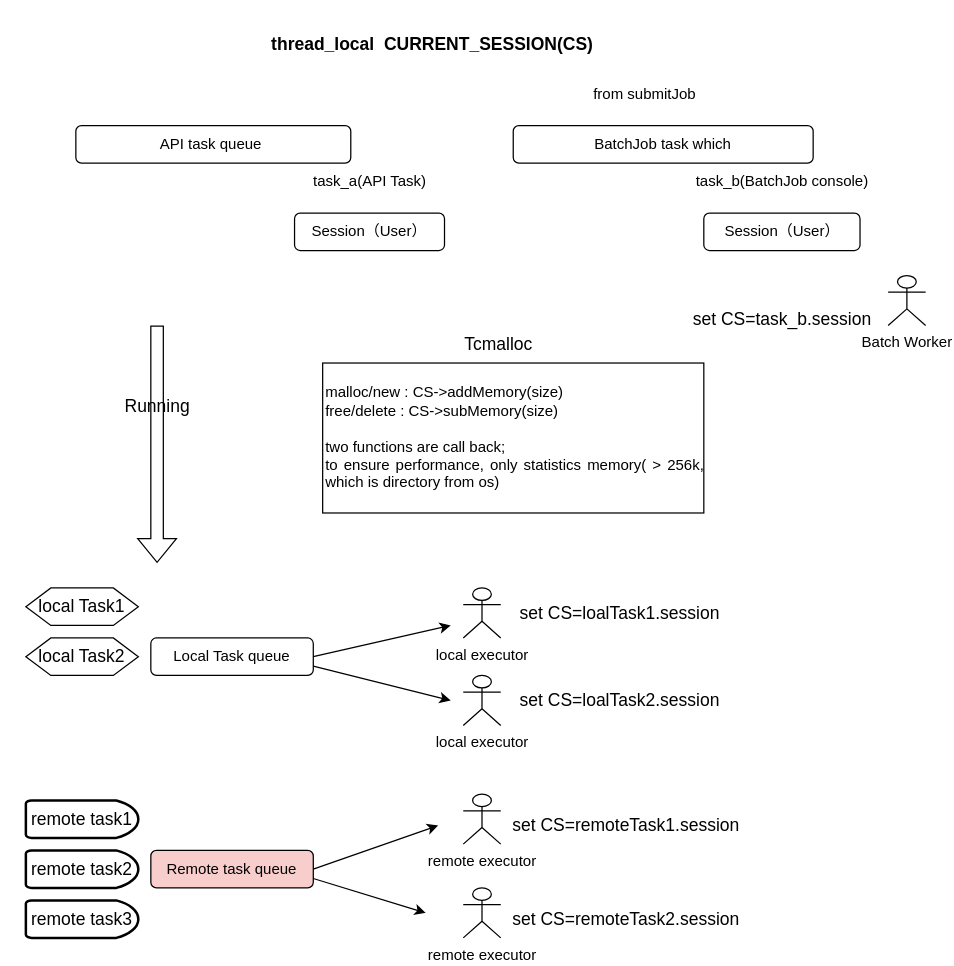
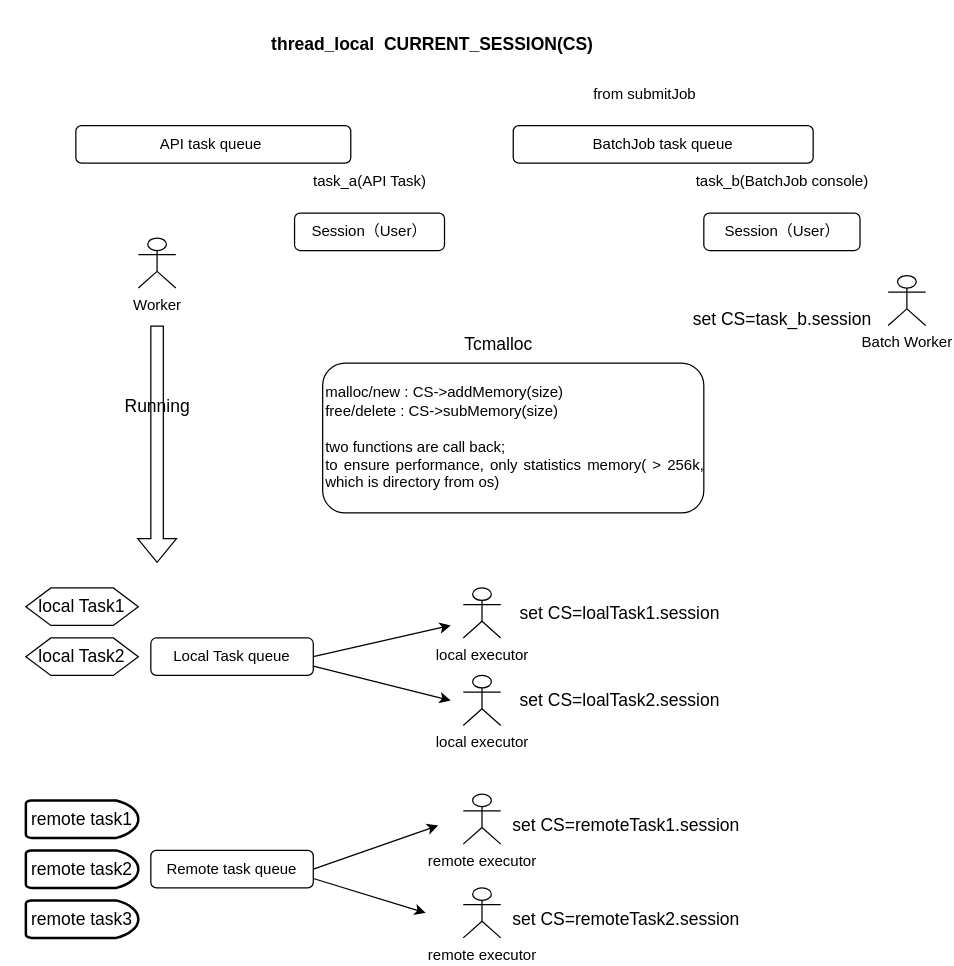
  <mxCell id="0" />
  <mxCell id="1" parent="0" />
  <mxCell id="2" value="Local Task queue" style="rounded=1;whiteSpace=wrap;html=1;" vertex="1" parent="1"><mxGeometry x="120" y="510" width="130" height="30" as="geometry" /></mxCell>
- <mxCell id="3" value="BatchJob task which" style="rounded=1;whiteSpace=wrap;html=1;" vertex="1" parent="1"><mxGeometry x="410" y="100" width="240" height="30" as="geometry" /></mxCell>
+ <mxCell id="3" value="BatchJob task queue" style="rounded=1;whiteSpace=wrap;html=1;" vertex="1" parent="1"><mxGeometry x="410" y="100" width="240" height="30" as="geometry" /></mxCell>
+ <mxCell id="4" value="Worker" style="shape=umlActor;verticalLabelPosition=bottom;verticalAlign=top;html=1;outlineConnect=0;" vertex="1" parent="1"><mxGeometry x="110" y="190" width="30" height="40" as="geometry" /></mxCell>
  <mxCell id="5" value="Batch Worker" style="shape=umlActor;verticalLabelPosition=bottom;verticalAlign=top;html=1;outlineConnect=0;" vertex="1" parent="1"><mxGeometry x="710" y="220" width="30" height="40" as="geometry" /></mxCell>
  <mxCell id="6" value="from submitJob" style="text;html=1;align=center;verticalAlign=middle;resizable=0;points=[];autosize=1;strokeColor=none;fillColor=none;" vertex="1" parent="1"><mxGeometry x="460" y="60" width="110" height="30" as="geometry" /></mxCell>
  <mxCell id="7" value="Session（User）" style="rounded=1;whiteSpace=wrap;html=1;" vertex="1" parent="1"><mxGeometry x="235" y="170" width="120" height="30" as="geometry" /></mxCell>
  <mxCell id="8" value="task_a(API Task)" style="text;html=1;align=center;verticalAlign=middle;resizable=0;points=[];autosize=1;strokeColor=none;fillColor=none;" vertex="1" parent="1"><mxGeometry x="230" y="130" width="130" height="30" as="geometry" /></mxCell>
  <mxCell id="9" value="Session（User）" style="rounded=1;whiteSpace=wrap;html=1;" vertex="1" parent="1"><mxGeometry x="562.5" y="170" width="125" height="30" as="geometry" /></mxCell>
  <mxCell id="10" value="task_b(BatchJob console)" style="text;html=1;align=center;verticalAlign=middle;resizable=0;points=[];autosize=1;strokeColor=none;fillColor=none;" vertex="1" parent="1"><mxGeometry x="545" y="130" width="160" height="30" as="geometry" /></mxCell>
  <mxCell id="11" value="&lt;b&gt;&lt;font style=&quot;font-size: 14px;&quot;&gt;thread_local&amp;nbsp; CURRENT_SESSION(CS)&lt;/font&gt;&lt;/b&gt;" style="text;html=1;align=center;verticalAlign=middle;resizable=0;points=[];autosize=1;strokeColor=none;fillColor=none;" vertex="1" parent="1"><mxGeometry x="205" y="20" width="280" height="30" as="geometry" /></mxCell>
  <mxCell id="12" value="set CS=loalTask1.session" style="text;html=1;align=center;verticalAlign=middle;resizable=0;points=[];autosize=1;strokeColor=none;fillColor=none;fontSize=14;" vertex="1" parent="1"><mxGeometry x="405" y="475" width="180" height="30" as="geometry" /></mxCell>
  <mxCell id="13" value="set CS=task_b.session" style="text;html=1;align=center;verticalAlign=middle;resizable=0;points=[];autosize=1;strokeColor=none;fillColor=none;fontSize=14;" vertex="1" parent="1"><mxGeometry x="540" y="240" width="170" height="30" as="geometry" /></mxCell>
  <mxCell id="14" value="" style="shape=flexArrow;endArrow=classic;html=1;rounded=0;fontSize=14;" edge="1" parent="1"><mxGeometry width="50" height="50" relative="1" as="geometry"><mxPoint x="125" y="260" as="sourcePoint" /><mxPoint x="125" y="450" as="targetPoint" /></mxGeometry></mxCell>
  <mxCell id="15" value="Running" style="text;html=1;align=center;verticalAlign=middle;resizable=0;points=[];autosize=1;strokeColor=none;fillColor=none;fontSize=14;" vertex="1" parent="1"><mxGeometry x="85" y="310" width="80" height="30" as="geometry" /></mxCell>
  <mxCell id="16" value="API task queue&amp;nbsp;" style="rounded=1;whiteSpace=wrap;html=1;" vertex="1" parent="1"><mxGeometry x="60" y="100" width="220" height="30" as="geometry" /></mxCell>
- <mxCell id="17" value="Remote task queue" style="rounded=1;whiteSpace=wrap;html=1;fillColor=#f8cecc;" vertex="1" parent="1"><mxGeometry x="120" y="680" width="130" height="30" as="geometry" /></mxCell>
+ <mxCell id="17" value="Remote task queue" style="rounded=1;whiteSpace=wrap;html=1;" vertex="1" parent="1"><mxGeometry x="120" y="680" width="130" height="30" as="geometry" /></mxCell>
  <mxCell id="18" value="local Task1" style="shape=hexagon;perimeter=hexagonPerimeter2;whiteSpace=wrap;html=1;fixedSize=1;fontSize=14;" vertex="1" parent="1"><mxGeometry x="20" y="470" width="90" height="30" as="geometry" /></mxCell>
  <mxCell id="19" value="local Task2" style="shape=hexagon;perimeter=hexagonPerimeter2;whiteSpace=wrap;html=1;fixedSize=1;fontSize=14;" vertex="1" parent="1"><mxGeometry x="20" y="510" width="90" height="30" as="geometry" /></mxCell>
  <mxCell id="20" value="remote task1" style="strokeWidth=2;html=1;shape=mxgraph.flowchart.delay;whiteSpace=wrap;fontSize=14;" vertex="1" parent="1"><mxGeometry x="20" y="640" width="90" height="30" as="geometry" /></mxCell>
  <mxCell id="21" value="remote task2" style="strokeWidth=2;html=1;shape=mxgraph.flowchart.delay;whiteSpace=wrap;fontSize=14;" vertex="1" parent="1"><mxGeometry x="20" y="680" width="90" height="30" as="geometry" /></mxCell>
  <mxCell id="22" value="remote task3" style="strokeWidth=2;html=1;shape=mxgraph.flowchart.delay;whiteSpace=wrap;fontSize=14;" vertex="1" parent="1"><mxGeometry x="20" y="720" width="90" height="30" as="geometry" /></mxCell>
  <mxCell id="23" value="local executor" style="shape=umlActor;verticalLabelPosition=bottom;verticalAlign=top;html=1;outlineConnect=0;" vertex="1" parent="1"><mxGeometry x="370" y="470" width="30" height="40" as="geometry" /></mxCell>
  <mxCell id="24" value="remote executor" style="shape=umlActor;verticalLabelPosition=bottom;verticalAlign=top;html=1;outlineConnect=0;" vertex="1" parent="1"><mxGeometry x="370" y="635" width="30" height="40" as="geometry" /></mxCell>
  <mxCell id="25" value="set CS=loalTask2.session" style="text;html=1;align=center;verticalAlign=middle;resizable=0;points=[];autosize=1;strokeColor=none;fillColor=none;fontSize=14;" vertex="1" parent="1"><mxGeometry x="405" y="545" width="180" height="30" as="geometry" /></mxCell>
  <mxCell id="26" value="local executor" style="shape=umlActor;verticalLabelPosition=bottom;verticalAlign=top;html=1;outlineConnect=0;" vertex="1" parent="1"><mxGeometry x="370" y="540" width="30" height="40" as="geometry" /></mxCell>
  <mxCell id="27" value="set CS=remoteTask1.session" style="text;html=1;align=center;verticalAlign=middle;resizable=0;points=[];autosize=1;strokeColor=none;fillColor=none;fontSize=14;" vertex="1" parent="1"><mxGeometry x="395" y="645" width="210" height="30" as="geometry" /></mxCell>
  <mxCell id="28" value="remote executor" style="shape=umlActor;verticalLabelPosition=bottom;verticalAlign=top;html=1;outlineConnect=0;" vertex="1" parent="1"><mxGeometry x="370" y="710" width="30" height="40" as="geometry" /></mxCell>
  <mxCell id="29" value="set CS=remoteTask2.session" style="text;html=1;align=center;verticalAlign=middle;resizable=0;points=[];autosize=1;strokeColor=none;fillColor=none;fontSize=14;" vertex="1" parent="1"><mxGeometry x="395" y="720" width="210" height="30" as="geometry" /></mxCell>
  <mxCell id="30" value="" style="endArrow=classic;html=1;rounded=0;fontSize=14;exitX=1;exitY=0.5;exitDx=0;exitDy=0;" edge="1" parent="1" source="2"><mxGeometry width="50" height="50" relative="1" as="geometry"><mxPoint x="220" y="630" as="sourcePoint" /><mxPoint x="360" y="500" as="targetPoint" /></mxGeometry></mxCell>
  <mxCell id="31" value="" style="endArrow=classic;html=1;rounded=0;fontSize=14;exitX=1;exitY=0.75;exitDx=0;exitDy=0;" edge="1" parent="1" source="2"><mxGeometry width="50" height="50" relative="1" as="geometry"><mxPoint x="290" y="535" as="sourcePoint" /><mxPoint x="360" y="560" as="targetPoint" /></mxGeometry></mxCell>
  <mxCell id="32" value="" style="endArrow=classic;html=1;rounded=0;fontSize=14;exitX=1;exitY=0.5;exitDx=0;exitDy=0;" edge="1" parent="1"><mxGeometry width="50" height="50" relative="1" as="geometry"><mxPoint x="250" y="695" as="sourcePoint" /><mxPoint x="350" y="660" as="targetPoint" /></mxGeometry></mxCell>
  <mxCell id="33" value="" style="endArrow=classic;html=1;rounded=0;fontSize=14;exitX=1;exitY=0.75;exitDx=0;exitDy=0;" edge="1" parent="1" source="17"><mxGeometry width="50" height="50" relative="1" as="geometry"><mxPoint x="260" y="700" as="sourcePoint" /><mxPoint x="340" y="730" as="targetPoint" /></mxGeometry></mxCell>
  <mxCell id="34" value="Tcmalloc&amp;nbsp;" style="text;html=1;align=center;verticalAlign=middle;resizable=0;points=[];autosize=1;strokeColor=none;fillColor=none;fontSize=14;" vertex="1" parent="1"><mxGeometry x="360" y="260" width="80" height="30" as="geometry" /></mxCell>
- <mxCell id="35" value="&lt;div style=&quot;text-align: justify;&quot;&gt;&lt;span style=&quot;background-color: initial;&quot;&gt;malloc/new : CS-&amp;gt;addMemory(size)&lt;/span&gt;&lt;/div&gt;&lt;div style=&quot;text-align: justify;&quot;&gt;&lt;span style=&quot;background-color: initial;&quot;&gt;free/delete : CS-&amp;gt;subMemory(size)&amp;nbsp;&lt;/span&gt;&lt;/div&gt;&lt;div style=&quot;text-align: justify;&quot;&gt;&lt;span style=&quot;background-color: initial;&quot;&gt;&lt;br&gt;&lt;/span&gt;&lt;/div&gt;&lt;div style=&quot;text-align: justify;&quot;&gt;two functions are call back;&amp;nbsp;&lt;/div&gt;&lt;div style=&quot;text-align: justify;&quot;&gt;to ensure performance, only statistics memory( &amp;gt; 256k, which is directory from os)&lt;/div&gt;" style="whiteSpace=wrap;html=1;align=left;rounded=0;" vertex="1" parent="1"><mxGeometry x="257.5" y="290" width="305" height="120" as="geometry" /></mxCell>
+ <mxCell id="35" value="&lt;div style=&quot;text-align: justify;&quot;&gt;&lt;span style=&quot;background-color: initial;&quot;&gt;malloc/new : CS-&amp;gt;addMemory(size)&lt;/span&gt;&lt;/div&gt;&lt;div style=&quot;text-align: justify;&quot;&gt;&lt;span style=&quot;background-color: initial;&quot;&gt;free/delete : CS-&amp;gt;subMemory(size)&amp;nbsp;&lt;/span&gt;&lt;/div&gt;&lt;div style=&quot;text-align: justify;&quot;&gt;&lt;span style=&quot;background-color: initial;&quot;&gt;&lt;br&gt;&lt;/span&gt;&lt;/div&gt;&lt;div style=&quot;text-align: justify;&quot;&gt;two functions are call back;&amp;nbsp;&lt;/div&gt;&lt;div style=&quot;text-align: justify;&quot;&gt;to ensure performance, only statistics memory( &amp;gt; 256k, which is directory from os)&lt;/div&gt;" style="rounded=1;whiteSpace=wrap;html=1;align=left;" vertex="1" parent="1"><mxGeometry x="257.5" y="290" width="305" height="120" as="geometry" /></mxCell>
